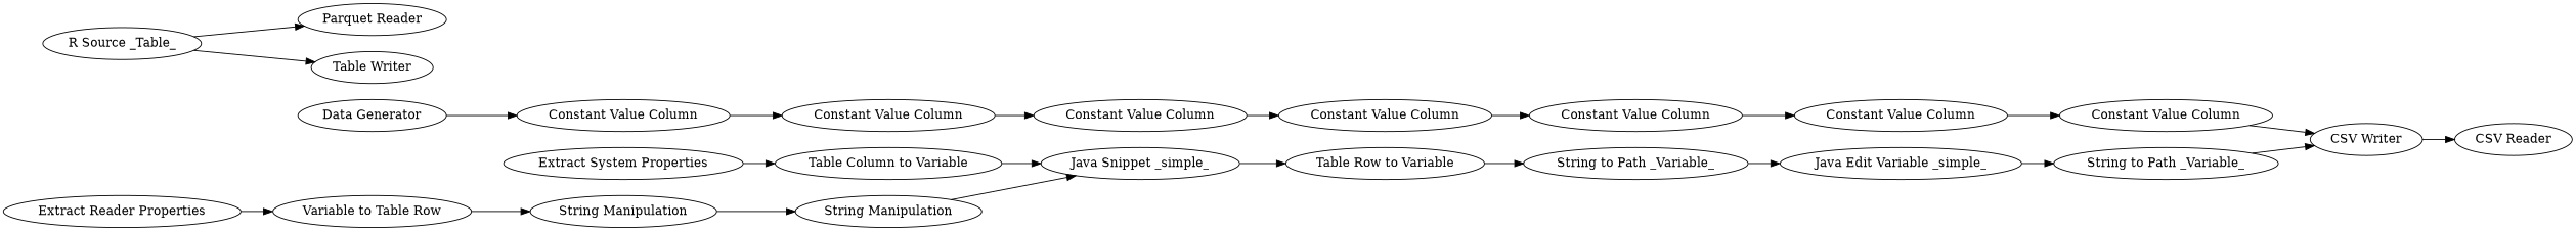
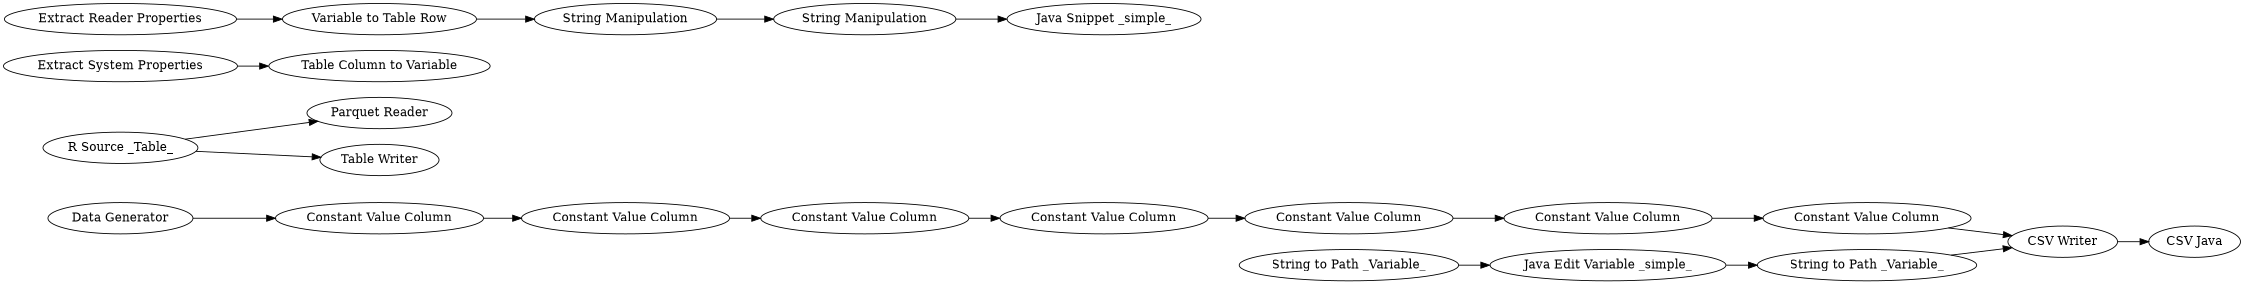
  digraph {
    rankdir=LR
    n1 [label="Data Generator"]
    n2 [label="Constant Value Column"]
    n3 [label="Constant Value Column"]
    n4 [label="Constant Value Column"]
    n5 [label="Constant Value Column"]
    n6 [label="Constant Value Column"]
    n7 [label="CSV Writer"]
-   n8 [label="CSV Reader"]
+   n8 [label="CSV Java"]
    n9 [label="Constant Value Column"]
    n10 [label="R Source _Table_"]
    n11 [label="Parquet Reader"]
    n12 [label="Table Writer"]
    n13 [label="Table Column to Variable"]
    n14 [label="Java Snippet _simple_"]
-   n15 [label="Table Row to Variable"]
    n16 [label="String to Path _Variable_"]
    n17 [label="Constant Value Column"]
    n18 [label="Variable to Table Row"]
    n19 [label="String Manipulation"]
    n20 [label="String Manipulation"]
    n21 [label="Extract Reader Properties"]
    n22 [label="Java Edit Variable _simple_"]
    n23 [label="String to Path _Variable_"]
    n24 [label="Extract System Properties"]
    n1 -> n2
    n2 -> n3
    n3 -> n4
    n4 -> n17
    n5 -> n6
    n6 -> n7
    n7 -> n8
    n9 -> n5
    n10 -> n11
    n10 -> n12
-   n13 -> n14
-   n14 -> n15
-   n15 -> n16
    n16 -> n22
    n17 -> n9
    n18 -> n19
    n19 -> n20
    n20 -> n14
    n21 -> n18
    n22 -> n23
    n23 -> n7
    n24 -> n13
  }
